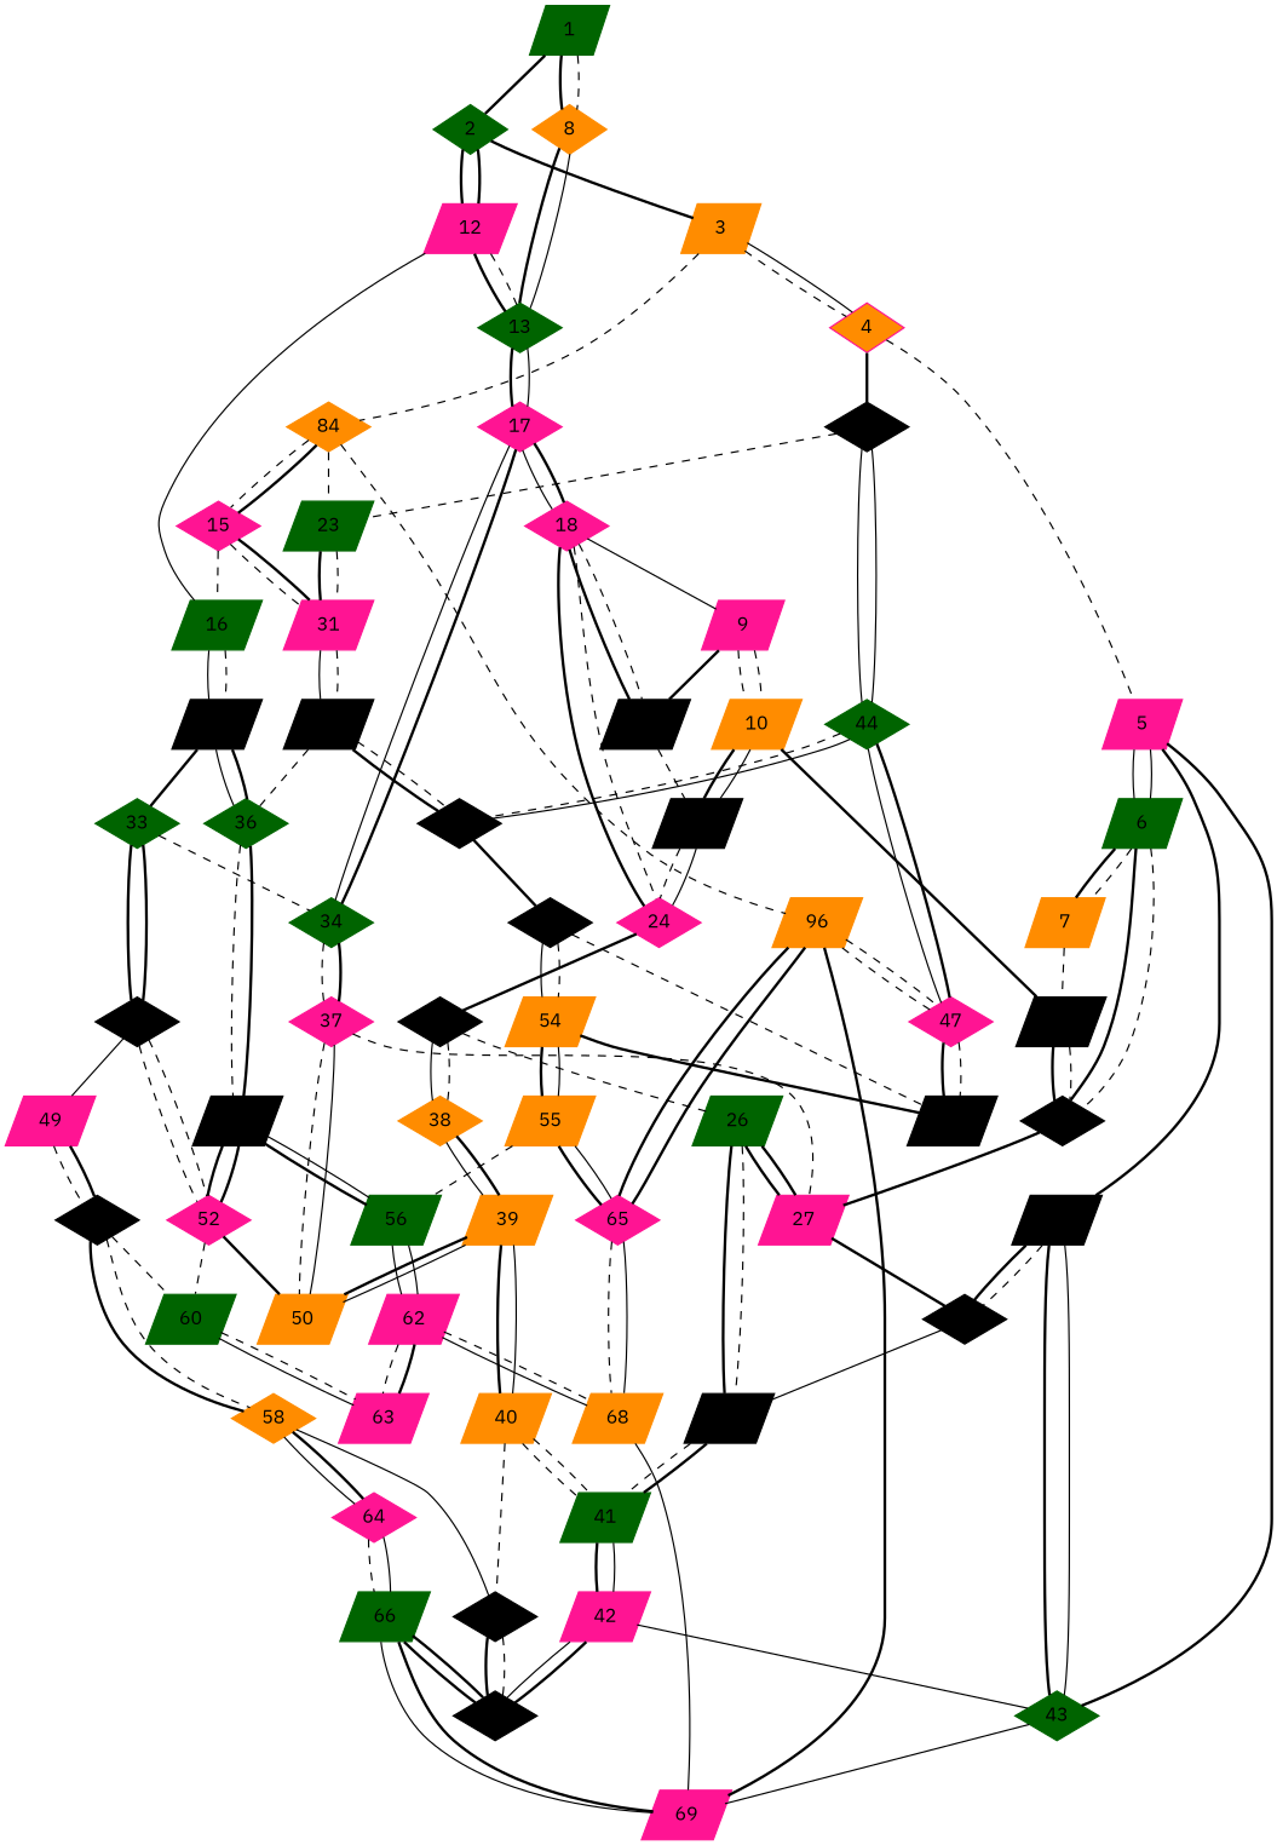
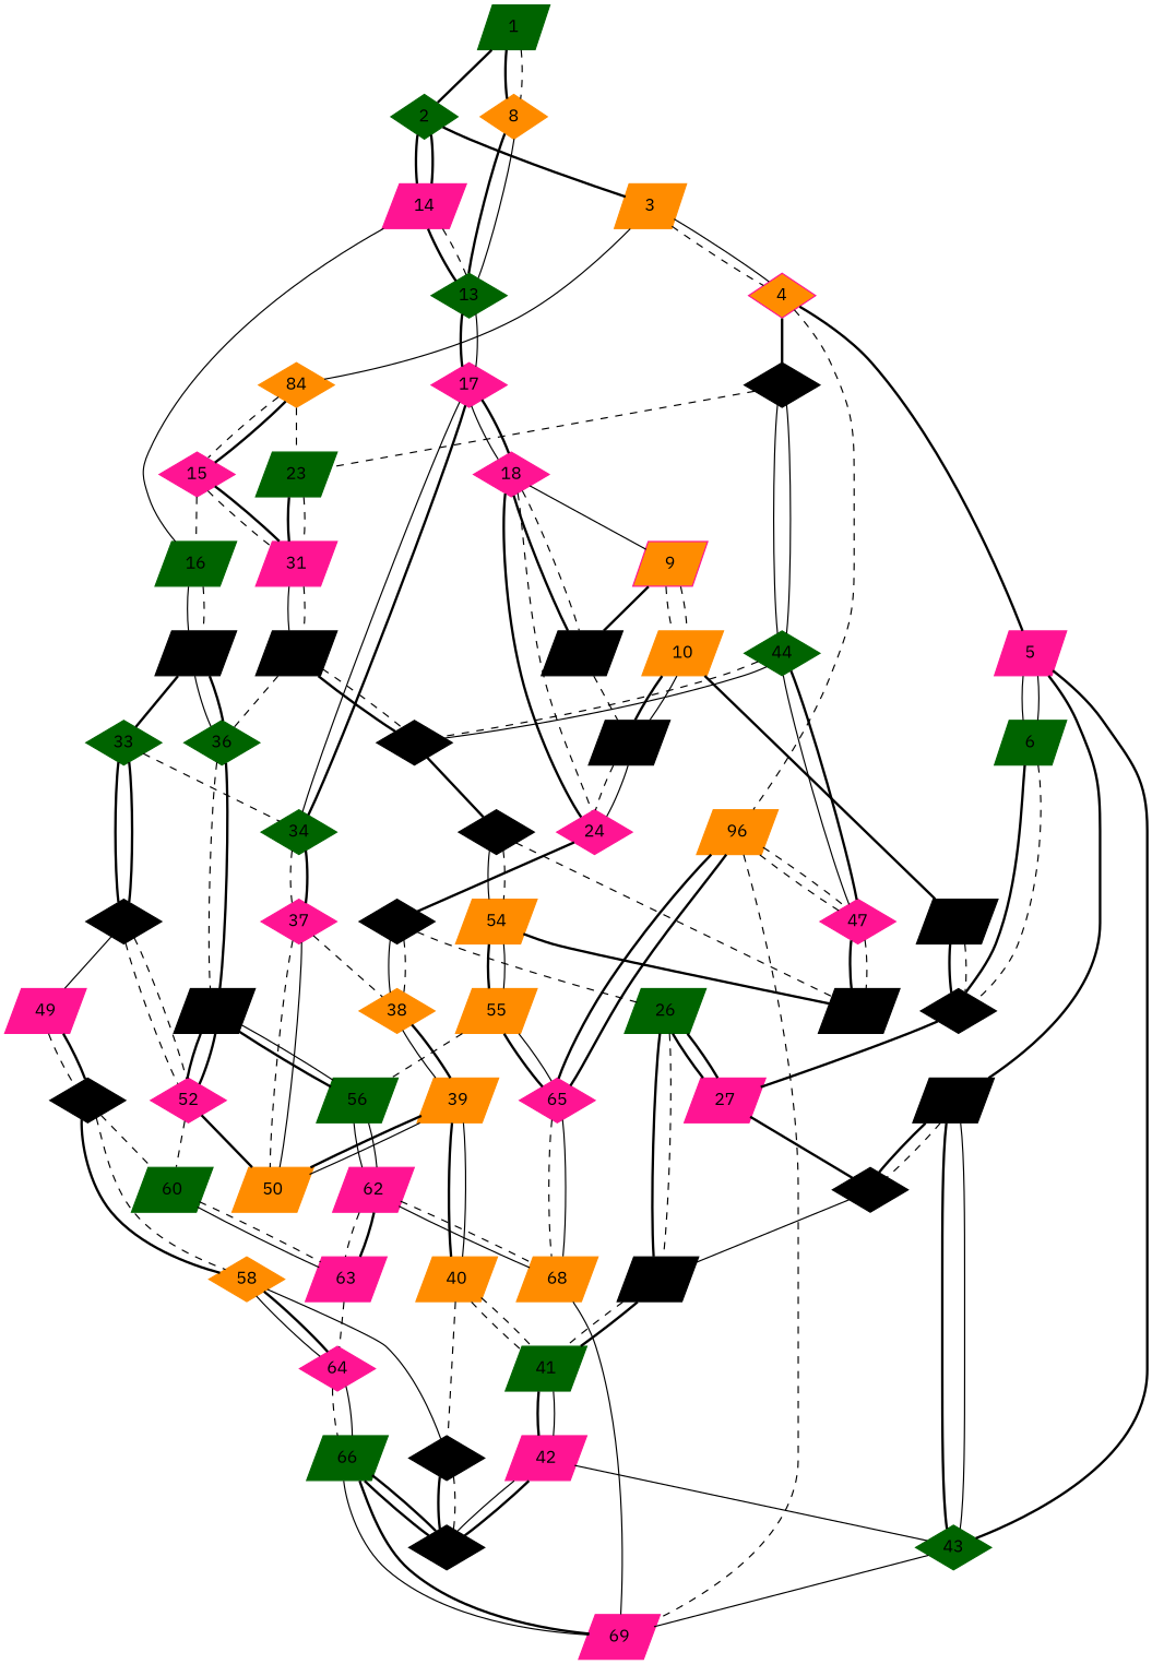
  graph {
    fontname="IBM Plex Sans"
    node [color=deeppink fontname="IBM Plex Sans" shape=parallelogram style=filled]
    edge [fontname="IBM Plex Sans" style=bold]
    1 [color=darkgreen]
    2 [color=darkgreen shape=diamond]
    8 [color=darkorange shape=diamond]
    3 [color=darkorange]
-   12
+   12 [label=14]
    13 [color=darkgreen shape=diamond]
    4 [fillcolor=darkorange shape=diamond]
    n8 [color=darkorange label=84 shape=diamond]
    16 [color=darkgreen]
    5
    22 [color=black shape=diamond]
    n12 [color=darkorange label=96]
    15 [shape=diamond]
    23 [color=darkgreen]
    6 [color=darkgreen]
    28 [color=black]
    43 [color=darkgreen shape=diamond]
    44 [color=darkgreen shape=diamond]
    69
    47 [shape=diamond]
    65 [shape=diamond]
-   7 [color=darkorange]
    21 [color=black shape=diamond]
    29 [color=black shape=diamond]
    11 [color=black]
    27
    10 [color=darkorange]
-   9
+   9 [fillcolor=darkorange]
    19 [color=black]
    17 [shape=diamond]
    20 [color=black]
    24 [shape=diamond]
    32 [color=black]
    18 [shape=diamond]
    34 [color=darkgreen shape=diamond]
    31
    35 [color=black]
    33 [color=darkgreen shape=diamond]
    36 [color=darkgreen shape=diamond]
    37 [shape=diamond]
    25 [color=black shape=diamond]
    45 [color=black shape=diamond]
    26 [color=darkgreen]
    38 [color=darkorange shape=diamond]
    30 [color=black]
    39 [color=darkorange]
    41 [color=darkgreen]
    42
    48 [color=black shape=diamond]
    51 [color=black]
    49
    52 [shape=diamond]
    50 [color=darkorange]
    53 [color=black shape=diamond]
    56 [color=darkgreen]
    40 [color=darkorange]
    59 [color=black shape=diamond]
    67 [color=black shape=diamond]
    61 [color=black]
    54 [color=darkorange]
    68 [color=darkorange]
    57 [color=black shape=diamond]
    60 [color=darkgreen]
    58 [color=darkorange shape=diamond]
    62
    63
    55 [color=darkorange]
    64 [shape=diamond]
    66 [color=darkgreen]
    1 -- 2
    1 -- 8
    1 -- 8 [style=dashed]
    2 -- 3
    2 -- 12
    2 -- 12
    8 -- 13
    8 -- 13 [style=solid]
    3 -- 4 [style=dashed]
    3 -- 4 [style=solid]
-   3 -- n8 [style=dashed]
+   3 -- n8 [style=solid]
    12 -- 13
    12 -- 13 [style=dashed]
    12 -- 16 [style=solid]
    13 -- 17
    13 -- 17 [style=solid]
-   4 -- 5 [style=dashed]
+   4 -- 5
    4 -- 22
-   n8 -- n12 [style=dashed]
+   4 -- n12 [style=dashed]
    n8 -- 15 [style=dashed]
    n8 -- 15
    n8 -- 23 [style=dashed]
    16 -- 32 [style=solid]
    16 -- 32 [style=dashed]
    5 -- 6 [style=solid]
    5 -- 6 [style=solid]
    5 -- 28
    5 -- 43
    22 -- 23 [style=dashed]
    22 -- 44 [style=solid]
    22 -- 44 [style=solid]
-   n12 -- 69
+   n12 -- 69 [style=dashed]
    n12 -- 47 [style=dashed]
    n12 -- 47 [style=dashed]
    n12 -- 65
    n12 -- 65
    15 -- 16 [style=dashed]
    15 -- 31 [style=dashed]
    15 -- 31
    23 -- 31
    23 -- 31 [style=dashed]
-   6 -- 7
-   6 -- 7 [style=dashed]
    6 -- 21
    6 -- 21 [style=dashed]
    28 -- 43
    28 -- 43 [style=solid]
    28 -- 29
    28 -- 29 [style=dashed]
    43 -- 69 [style=solid]
    44 -- 47 [style=solid]
    44 -- 47
    44 -- 45 [style=dashed]
    44 -- 45 [style=solid]
    47 -- 61
    47 -- 61 [style=dashed]
    65 -- 68 [style=dashed]
    65 -- 68 [style=solid]
-   7 -- 11 [style=dashed]
    21 -- 27
    29 -- 30 [style=solid]
    11 -- 21
    11 -- 21 [style=dashed]
    27 -- 29
    10 -- 11
    10 -- 20
    10 -- 20 [style=solid]
    9 -- 10 [style=dashed]
    9 -- 10 [style=dashed]
    9 -- 19
    19 -- 20 [style=dashed]
    17 -- 18 [style=solid]
    17 -- 18
    17 -- 34 [style=solid]
    17 -- 34
    20 -- 24 [style=dashed]
    20 -- 24 [style=solid]
    24 -- 25
    32 -- 33
    32 -- 36 [style=solid]
    32 -- 36
    18 -- 9 [style=solid]
    18 -- 19
    18 -- 19 [style=dashed]
    18 -- 24
    18 -- 24 [style=dashed]
    34 -- 37 [style=dashed]
    34 -- 37
    31 -- 35 [style=solid]
    31 -- 35 [style=dashed]
    35 -- 36 [style=dashed]
    35 -- 45
    35 -- 45 [style=dashed]
    33 -- 34 [style=dashed]
    33 -- 48
    33 -- 48
    36 -- 51 [style=dashed]
    36 -- 51
-   37 -- 27 [style=dashed]
+   37 -- 38 [style=dashed]
    37 -- 50 [style=dashed]
    37 -- 50 [style=solid]
    25 -- 26 [style=dashed]
    25 -- 38 [style=solid]
    25 -- 38 [style=dashed]
    45 -- 53
    26 -- 27
    26 -- 27
    26 -- 30
    26 -- 30 [style=dashed]
    38 -- 39 [style=solid]
    38 -- 39
    30 -- 41 [style=dashed]
    30 -- 41
    39 -- 50
    39 -- 50 [style=solid]
    39 -- 40
    39 -- 40 [style=solid]
    41 -- 42
    41 -- 42 [style=solid]
    42 -- 43 [style=solid]
    42 -- 67 [style=solid]
    42 -- 67
    48 -- 49 [style=solid]
    48 -- 52 [style=dashed]
    48 -- 52 [style=dashed]
    51 -- 52
    51 -- 52
    51 -- 56
    51 -- 56 [style=solid]
    49 -- 57 [style=dashed]
    49 -- 57
    52 -- 50
    52 -- 60 [style=dashed]
    53 -- 61 [style=dashed]
    53 -- 54 [style=solid]
    53 -- 54 [style=dashed]
    56 -- 62 [style=solid]
    56 -- 62 [style=solid]
    40 -- 41 [style=dashed]
    40 -- 41 [style=dashed]
    40 -- 59 [style=dashed]
    59 -- 67
    59 -- 67 [style=dashed]
    54 -- 61
    54 -- 55
    54 -- 55 [style=solid]
    68 -- 69 [style=solid]
    57 -- 60 [style=dashed]
    57 -- 58
    57 -- 58 [style=dashed]
    60 -- 63 [style=solid]
    60 -- 63 [style=dashed]
    58 -- 59 [style=solid]
    58 -- 64 [style=solid]
    58 -- 64
    62 -- 68 [style=solid]
    62 -- 68 [style=dashed]
    62 -- 63 [style=dashed]
    62 -- 63
+   63 -- 64 [style=dashed]
    55 -- 65
    55 -- 65 [style=solid]
    55 -- 56 [style=dashed]
    64 -- 66 [style=dashed]
    64 -- 66 [style=solid]
    66 -- 69 [style=solid]
    66 -- 69
    66 -- 67
    66 -- 67
  }
